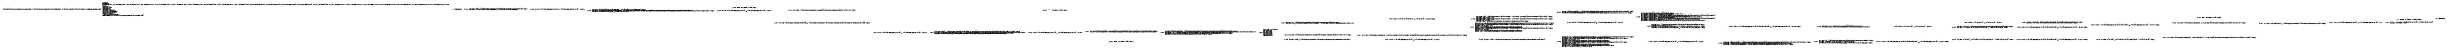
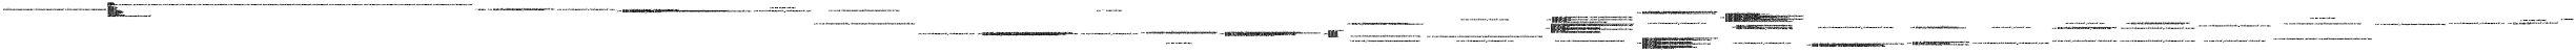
  digraph {
    rankdir=LR
    node [shape=record]
    n1 [label="{57\:\ ?|MTH_ENTER_BLOCK\l}"]
    n2 [label="{59\:\ 0x0000|0x0000: IGET  (r0 I:boolean) = (r14 I:androidx.recyclerview.widget.RecyclerView) androidx.recyclerview.widget.RecyclerView.mLayoutSuppressed boolean  (LINE:3161)\l0x0002: CONST  (r1 I:??[int, float, boolean, short, byte, char, OBJECT, ARRAY]) = (0 ??[int, float, boolean, short, byte, char, OBJECT, ARRAY]) \l}"]
    n3 [label="{60\:\ 0x0003|0x0003: IF  (r0 I:??[int, boolean, OBJECT, ARRAY, byte, short, char]) == (0 ??[int, boolean, OBJECT, ARRAY, byte, short, char])  \-\> B:62:0x0006 \l}"]
    n4 [label="{61\:\ 0x0005|RETURN\l|0x0005: RETURN  (r1 I:boolean)  (LINE:3164)\l}"]
    n5 [label="{62\:\ 0x0006|0x0006: CONST  (r0 I:??[int, float, boolean, short, byte, char, OBJECT, ARRAY]) = (0 ??[int, float, boolean, short, byte, char, OBJECT, ARRAY])  (LINE:3169)\l0x0007: IPUT  (r0 I:androidx.recyclerview.widget.RecyclerView$OnItemTouchListener), (r14 I:androidx.recyclerview.widget.RecyclerView) androidx.recyclerview.widget.RecyclerView.mInterceptingOnItemTouchListener androidx.recyclerview.widget.RecyclerView$OnItemTouchListener \l0x0009: INVOKE  (r0 I:boolean) = (r14 I:androidx.recyclerview.widget.RecyclerView), (r15 I:android.view.MotionEvent A[D('e' android.view.MotionEvent)]) type: DIRECT call: androidx.recyclerview.widget.RecyclerView.findInterceptingOnItemTouchListener(android.view.MotionEvent):boolean A[MD:(android.view.MotionEvent):boolean (m)] (LINE:3170)\l0x000d: CONST  (r2 I:??[boolean, int, float, short, byte, char]) = (1 ??[boolean, int, float, short, byte, char]) \l}"]
-   n6 [label="{58\:\ ?|MTH_EXIT_BLOCK\l}"]
+   n6 [label="{58\:\ ?|SYNTHETIC_EXIT_BLOCK\l}"]
    n7 [label="{63\:\ 0x000e|0x000e: IF  (r0 I:??[int, boolean, OBJECT, ARRAY, byte, short, char]) == (0 ??[int, boolean, OBJECT, ARRAY, byte, short, char])  \-\> B:66:0x0014 \l}"]
    n8 [label="{64\:\ 0x0010|0x0010: INVOKE  (r14 I:androidx.recyclerview.widget.RecyclerView) type: DIRECT call: androidx.recyclerview.widget.RecyclerView.cancelScroll():void A[MD:():void (m)] (LINE:3171)\l}"]
    n9 [label="{66\:\ 0x0014|0x0014: IGET  (r0 I:androidx.recyclerview.widget.RecyclerView$LayoutManager) = (r14 I:androidx.recyclerview.widget.RecyclerView) androidx.recyclerview.widget.RecyclerView.mLayout androidx.recyclerview.widget.RecyclerView$LayoutManager  (LINE:3175)\l}"]
    n10 [label="{65\:\ 0x0013|RETURN\l|0x0013: RETURN  (r2 I:boolean)  (LINE:3172)\l}"]
    n11 [label="{67\:\ 0x0016|0x0016: IF  (r0 I:??[int, boolean, OBJECT, ARRAY, byte, short, char]) != (0 ??[int, boolean, OBJECT, ARRAY, byte, short, char])  \-\> B:69:0x0019 \l}"]
    n12 [label="{68\:\ 0x0018|RETURN\l|0x0018: RETURN  (r1 I:boolean)  (LINE:3176)\l}"]
    n13 [label="{69\:\ 0x0019|0x0019: INVOKE  (r0 I:boolean) = (r0 I:androidx.recyclerview.widget.RecyclerView$LayoutManager) type: VIRTUAL call: androidx.recyclerview.widget.RecyclerView.LayoutManager.canScrollHorizontally():boolean A[MD:():boolean (m)] (LINE:3179)\l0x001d: IGET  (r3 I:androidx.recyclerview.widget.RecyclerView$LayoutManager) = (r14 I:androidx.recyclerview.widget.RecyclerView) androidx.recyclerview.widget.RecyclerView.mLayout androidx.recyclerview.widget.RecyclerView$LayoutManager  (LINE:3180)\l0x001f: INVOKE  (r3 I:boolean) = (r3 I:androidx.recyclerview.widget.RecyclerView$LayoutManager) type: VIRTUAL call: androidx.recyclerview.widget.RecyclerView.LayoutManager.canScrollVertically():boolean A[MD:():boolean (m)]\l0x0023: IGET  (r4 I:android.view.VelocityTracker) = (r14 I:androidx.recyclerview.widget.RecyclerView) androidx.recyclerview.widget.RecyclerView.mVelocityTracker android.view.VelocityTracker  (LINE:3182)\l}"]
    n14 [label="{70\:\ 0x0025|0x0025: IF  (r4 I:??[int, boolean, OBJECT, ARRAY, byte, short, char]) != (0 ??[int, boolean, OBJECT, ARRAY, byte, short, char])  \-\> B:72:0x002d \l}"]
    n15 [label="{71\:\ 0x0027|0x0027: INVOKE  (r4 I:android.view.VelocityTracker) =  type: STATIC call: android.view.VelocityTracker.obtain():android.view.VelocityTracker A[MD:():android.view.VelocityTracker (c)] (LINE:3183)\l0x002b: IPUT  (r4 I:android.view.VelocityTracker), (r14 I:androidx.recyclerview.widget.RecyclerView) androidx.recyclerview.widget.RecyclerView.mVelocityTracker android.view.VelocityTracker \l}"]
    n16 [label="{72\:\ 0x002d|0x002d: IGET  (r4 I:android.view.VelocityTracker) = (r14 I:androidx.recyclerview.widget.RecyclerView) androidx.recyclerview.widget.RecyclerView.mVelocityTracker android.view.VelocityTracker  (LINE:3185)\l0x002f: INVOKE  (r4 I:android.view.VelocityTracker), (r15 I:android.view.MotionEvent A[D('e' android.view.MotionEvent)]) type: VIRTUAL call: android.view.VelocityTracker.addMovement(android.view.MotionEvent):void A[MD:(android.view.MotionEvent):void (c)]\l0x0032: INVOKE  (r4 I:int) = (r15 I:android.view.MotionEvent A[D('e' android.view.MotionEvent)]) type: VIRTUAL call: android.view.MotionEvent.getActionMasked():int A[MD:():int (c)] (LINE:3187)\l0x0036: INVOKE  (r5 I:int) = (r15 I:android.view.MotionEvent A[D('e' android.view.MotionEvent)]) type: VIRTUAL call: android.view.MotionEvent.getActionIndex():int A[MD:():int (c)] (LINE:3188)\l0x003a: CONST  (r6 I:??[int, float, short, byte, char]) = (1056964608(0x3f000000, float:0.5) ??[int, float, short, byte, char])  (LINE:3190)\l}"]
    n17 [label="{73\:\ 0x003c|0x003c: SWITCH  (r4 I:?? A[D('action' int)])\l case 0: goto B:97:0x00cf\l case 1: goto B:96:0x00c6\l case 2: goto B:78:0x0067\l case 3: goto B:77:0x0062\l case 4: goto B:109:0x3114\l case 5: goto B:76:0x0046\l case 6: goto B:75:0x0041\l default: goto B:109:0x0114 \l}"]
    n18 [label="{75\:\ 0x0041|0x0041: INVOKE  (r14 I:androidx.recyclerview.widget.RecyclerView), (r15 I:android.view.MotionEvent A[D('e' android.view.MotionEvent)]) type: DIRECT call: androidx.recyclerview.widget.RecyclerView.onPointerUp(android.view.MotionEvent):void A[MD:(android.view.MotionEvent):void (m)] (LINE:3253)\l}"]
    n19 [label="{76\:\ 0x0046|0x0046: INVOKE  (r7 I:int) = (r15 I:android.view.MotionEvent A[D('e' android.view.MotionEvent)]), (r5 I:int A[D('actionIndex' int)]) type: VIRTUAL call: android.view.MotionEvent.getPointerId(int):int A[MD:(int):int (c)] (LINE:3219)\l0x004a: IPUT  (r7 I:int), (r14 I:androidx.recyclerview.widget.RecyclerView) androidx.recyclerview.widget.RecyclerView.mScrollPointerId int \l0x004c: INVOKE  (r7 I:float) = (r15 I:android.view.MotionEvent A[D('e' android.view.MotionEvent)]), (r5 I:int A[D('actionIndex' int)]) type: VIRTUAL call: android.view.MotionEvent.getX(int):float A[MD:(int):float (c)] (LINE:3220)\l0x0050: ARITH  (r7 I:float) = (r7 I:float) + (r6 I:float) \l0x0051: CAST (r7 I:int) = (int) (r7 I:float) \l0x0052: IPUT  (r7 I:int), (r14 I:androidx.recyclerview.widget.RecyclerView) androidx.recyclerview.widget.RecyclerView.mLastTouchX int \l0x0054: IPUT  (r7 I:int), (r14 I:androidx.recyclerview.widget.RecyclerView) androidx.recyclerview.widget.RecyclerView.mInitialTouchX int \l0x0056: INVOKE  (r7 I:float) = (r15 I:android.view.MotionEvent A[D('e' android.view.MotionEvent)]), (r5 I:int A[D('actionIndex' int)]) type: VIRTUAL call: android.view.MotionEvent.getY(int):float A[MD:(int):float (c)] (LINE:3221)\l0x005a: ARITH  (r7 I:float) = (r7 I:float) + (r6 I:float) \l0x005b: CAST (r6 I:int) = (int) (r7 I:float) \l0x005c: IPUT  (r6 I:int), (r14 I:androidx.recyclerview.widget.RecyclerView) androidx.recyclerview.widget.RecyclerView.mLastTouchY int \l0x005e: IPUT  (r6 I:int), (r14 I:androidx.recyclerview.widget.RecyclerView) androidx.recyclerview.widget.RecyclerView.mInitialTouchY int \l}"]
    n20 [label="{77\:\ 0x0062|0x0062: INVOKE  (r14 I:androidx.recyclerview.widget.RecyclerView) type: DIRECT call: androidx.recyclerview.widget.RecyclerView.cancelScroll():void A[MD:():void (m)] (LINE:3262)\l}"]
    n21 [label="{78\:\ 0x0067|0x0067: IGET  (r7 I:int) = (r14 I:androidx.recyclerview.widget.RecyclerView) androidx.recyclerview.widget.RecyclerView.mScrollPointerId int  (LINE:3225)\l0x0069: INVOKE  (r7 I:int) = (r15 I:android.view.MotionEvent A[D('e' android.view.MotionEvent)]), (r7 I:int) type: VIRTUAL call: android.view.MotionEvent.findPointerIndex(int):int A[MD:(int):int (c)]\l}"]
    n22 [label="{96\:\ 0x00c6|0x00c6: IGET  (r6 I:android.view.VelocityTracker) = (r14 I:androidx.recyclerview.widget.RecyclerView) androidx.recyclerview.widget.RecyclerView.mVelocityTracker android.view.VelocityTracker  (LINE:3257)\l0x00c8: INVOKE  (r6 I:android.view.VelocityTracker) type: VIRTUAL call: android.view.VelocityTracker.clear():void A[MD:():void (c)]\l0x00cb: INVOKE  (r14 I:androidx.recyclerview.widget.RecyclerView), (r1 I:int) type: VIRTUAL call: androidx.recyclerview.widget.RecyclerView.stopNestedScroll(int):void A[MD:(int):void (m)] (LINE:3258)\l}"]
    n23 [label="{97\:\ 0x00cf|0x00cf: IGET  (r7 I:boolean) = (r14 I:androidx.recyclerview.widget.RecyclerView) androidx.recyclerview.widget.RecyclerView.mIgnoreMotionEventTillDown boolean  (LINE:3192)\l}"]
    n24 [label="{109\:\ 0x0114|0x0114: IGET  (r6 I:int A[D('nestedScrollAxis' int)]) = (r14 I:androidx.recyclerview.widget.RecyclerView) androidx.recyclerview.widget.RecyclerView.mScrollState int  (LINE:3265)\l}"]
    n25 [label="{79\:\ 0x006d|0x006d: IF  (r7 I:??[int, byte, short, char] A[D('index' int)]) \>= (0 ??[int, byte, short, char])  \-\> B:82:0x008d  (LINE:3226)\l}"]
    n26 [label="{98\:\ 0x00d1|0x00d1: IF  (r7 I:??[int, boolean, OBJECT, ARRAY, byte, short, char]) == (0 ??[int, boolean, OBJECT, ARRAY, byte, short, char])  \-\> B:100:0x00d5 \l}"]
    n27 [label="{110\:\ 0x0116|0x0116: IF  (r6 I:??[int, boolean, OBJECT, ARRAY, byte, short, char]) != (r2 I:??[int, boolean, OBJECT, ARRAY, byte, short, char])  \-\> B:113:? \l}"]
    n28 [label="{80\:\ 0x006f|0x006f: NEW_INSTANCE  (r2 I:java.lang.StringBuilder) =  java.lang.StringBuilder  (LINE:3227)\l0x0071: INVOKE  (r2 I:java.lang.StringBuilder) type: DIRECT call: java.lang.StringBuilder.\<init\>():void A[MD:():void (c)]\l0x0074: CONST_STR  (r6 I:java.lang.String) =  \"Error processing scroll; pointer index for id \" \l0x0076: INVOKE  (r2 I:java.lang.StringBuilder), (r6 I:java.lang.String) type: VIRTUAL call: java.lang.StringBuilder.append(java.lang.String):java.lang.StringBuilder A[MD:(java.lang.String):java.lang.StringBuilder (c)]\l0x0079: IGET  (r6 I:int) = (r14 I:androidx.recyclerview.widget.RecyclerView) androidx.recyclerview.widget.RecyclerView.mScrollPointerId int \l0x007b: INVOKE  (r2 I:java.lang.StringBuilder), (r6 I:int) type: VIRTUAL call: java.lang.StringBuilder.append(int):java.lang.StringBuilder A[MD:(int):java.lang.StringBuilder (c)]\l0x007e: CONST_STR  (r6 I:java.lang.String) =  \" not found. Did any MotionEvents get skipped?\" \l0x0080: INVOKE  (r2 I:java.lang.StringBuilder), (r6 I:java.lang.String) type: VIRTUAL call: java.lang.StringBuilder.append(java.lang.String):java.lang.StringBuilder A[MD:(java.lang.String):java.lang.StringBuilder (c)]\l0x0083: INVOKE  (r2 I:java.lang.String) = (r2 I:java.lang.StringBuilder) type: VIRTUAL call: java.lang.StringBuilder.toString():java.lang.String A[MD:():java.lang.String (c)]\l0x0087: CONST_STR  (r6 I:java.lang.String) =  \"RecyclerView\" \l0x0089: INVOKE  (r6 I:java.lang.String), (r2 I:java.lang.String) type: STATIC call: android.util.Log.e(java.lang.String, java.lang.String):int A[MD:(java.lang.String, java.lang.String):int (c)]\l}"]
    n29 [label="{82\:\ 0x008d|0x008d: INVOKE  (r8 I:float) = (r15 I:android.view.MotionEvent A[D('e' android.view.MotionEvent)]), (r7 I:int A[D('index' int)]) type: VIRTUAL call: android.view.MotionEvent.getX(int):float A[MD:(int):float (c)] (LINE:3232)\l0x0091: ARITH  (r8 I:float) = (r8 I:float) + (r6 I:float) \l0x0092: CAST (r8 I:int) = (int) (r8 I:float) \l0x0093: INVOKE  (r9 I:float) = (r15 I:android.view.MotionEvent A[D('e' android.view.MotionEvent)]), (r7 I:int A[D('index' int)]) type: VIRTUAL call: android.view.MotionEvent.getY(int):float A[MD:(int):float (c)] (LINE:3233)\l0x0097: ARITH  (r9 I:float) = (r9 I:float) + (r6 I:float) \l0x0098: CAST (r6 I:int) = (int) (r9 I:float) \l0x0099: IGET  (r9 I:int) = (r14 I:androidx.recyclerview.widget.RecyclerView) androidx.recyclerview.widget.RecyclerView.mScrollState int  (LINE:3234)\l}"]
    n30 [label="{81\:\ 0x008c|RETURN\l|0x008c: RETURN  (r1 I:boolean)  (LINE:3229)\l}"]
    n31 [label="{83\:\ 0x009b|0x009b: IF  (r9 I:??[int, boolean, OBJECT, ARRAY, byte, short, char]) == (r2 I:??[int, boolean, OBJECT, ARRAY, byte, short, char])  \-\> B:109:0x0114 \l}"]
    n32 [label="{84\:\ 0x009d|0x009d: IGET  (r9 I:int) = (r14 I:androidx.recyclerview.widget.RecyclerView) androidx.recyclerview.widget.RecyclerView.mInitialTouchX int  (LINE:3235)\l0x009f: ARITH  (r9 I:int) = (r8 I:int A[D('x' int)]) \- (r9 I:int) \l0x00a1: IGET  (r10 I:int) = (r14 I:androidx.recyclerview.widget.RecyclerView) androidx.recyclerview.widget.RecyclerView.mInitialTouchY int  (LINE:3236)\l0x00a3: ARITH  (r10 I:int) = (r6 I:int A[D('y' int)]) \- (r10 I:int) \l0x00a5: CONST  (r11 I:??[int, float, boolean, short, byte, char, OBJECT, ARRAY]) = (0 ??[int, float, boolean, short, byte, char, OBJECT, ARRAY])  (LINE:3237)\l}"]
    n33 [label="{85\:\ 0x00a6|0x00a6: IF  (r0 I:??[int, boolean, OBJECT, ARRAY, byte, short, char] A[D('canScrollHorizontally' boolean)]) == (0 ??[int, boolean, OBJECT, ARRAY, byte, short, char])  \-\> B:89:0x00b3  (LINE:3238)\l}"]
    n34 [label="{86\:\ 0x00a8|0x00a8: INVOKE  (r12 I:int) = (r9 I:int A[D('dx' int)]) type: STATIC call: java.lang.Math.abs(int):int A[MD:(int):int (c)]\l0x00ac: IGET  (r13 I:int) = (r14 I:androidx.recyclerview.widget.RecyclerView) androidx.recyclerview.widget.RecyclerView.mTouchSlop int \l}"]
    n35 [label="{89\:\ 0x00b3|0x00b3: IF  (r3 I:??[int, boolean, OBJECT, ARRAY, byte, short, char] A[D('canScrollVertically' boolean)]) == (0 ??[int, boolean, OBJECT, ARRAY, byte, short, char])  \-\> B:93:0x00c0  (LINE:3242)\l}"]
    n36 [label="{87\:\ 0x00ae|0x00ae: IF  (r12 I:??[int, byte, short, char]) \<= (r13 I:??[int, byte, short, char])  \-\> B:89:0x00b3 \l}"]
    n37 [label="{93\:\ 0x00c0|0x00c0: IF  (r11 I:??[int, boolean, OBJECT, ARRAY, byte, short, char] A[D('startScroll' boolean)]) == (0 ??[int, boolean, OBJECT, ARRAY, byte, short, char])  \-\> B:109:0x0114  (LINE:3246)\l}"]
    n38 [label="{88\:\ 0x00b0|0x00b0: IPUT  (r8 I:int A[D('x' int)]), (r14 I:androidx.recyclerview.widget.RecyclerView) androidx.recyclerview.widget.RecyclerView.mLastTouchX int  (LINE:3239)\l0x00b2: CONST  (r11 I:??[boolean, int, float, short, byte, char] A[D('startScroll' boolean)]) = (1 ??[boolean, int, float, short, byte, char])  (LINE:3240)\l}"]
    n39 [label="{94\:\ 0x00c2|0x00c2: INVOKE  (r14 I:androidx.recyclerview.widget.RecyclerView), (r2 I:int) type: VIRTUAL call: androidx.recyclerview.widget.RecyclerView.setScrollState(int):void A[MD:(int):void (m)] (LINE:3247)\l}"]
    n40 [label="{91\:\ 0x00bb|0x00bb: IF  (r12 I:??[int, byte, short, char]) \<= (r13 I:??[int, byte, short, char])  \-\> B:93:0x00c0 \l}"]
    n41 [label="{92\:\ 0x00bd|0x00bd: IPUT  (r6 I:int A[D('y' int)]), (r14 I:androidx.recyclerview.widget.RecyclerView) androidx.recyclerview.widget.RecyclerView.mLastTouchY int  (LINE:3243)\l0x00bf: CONST  (r11 I:??[boolean, int, float, short, byte, char] A[D('startScroll' boolean)]) = (1 ??[boolean, int, float, short, byte, char])  (LINE:3244)\l}"]
    n42 [label="{99\:\ 0x00d3|0x00d3: IPUT  (r1 I:boolean), (r14 I:androidx.recyclerview.widget.RecyclerView) androidx.recyclerview.widget.RecyclerView.mIgnoreMotionEventTillDown boolean  (LINE:3193)\l}"]
    n43 [label="{100\:\ 0x00d5|0x00d5: INVOKE  (r7 I:int) = (r15 I:android.view.MotionEvent A[D('e' android.view.MotionEvent)]), (r1 I:int) type: VIRTUAL call: android.view.MotionEvent.getPointerId(int):int A[MD:(int):int (c)] (LINE:3195)\l0x00d9: IPUT  (r7 I:int), (r14 I:androidx.recyclerview.widget.RecyclerView) androidx.recyclerview.widget.RecyclerView.mScrollPointerId int \l0x00db: INVOKE  (r7 I:float) = (r15 I:android.view.MotionEvent A[D('e' android.view.MotionEvent)]) type: VIRTUAL call: android.view.MotionEvent.getX():float A[MD:():float (c)] (LINE:3196)\l0x00df: ARITH  (r7 I:float) = (r7 I:float) + (r6 I:float) \l0x00e0: CAST (r7 I:int) = (int) (r7 I:float) \l0x00e1: IPUT  (r7 I:int), (r14 I:androidx.recyclerview.widget.RecyclerView) androidx.recyclerview.widget.RecyclerView.mLastTouchX int \l0x00e3: IPUT  (r7 I:int), (r14 I:androidx.recyclerview.widget.RecyclerView) androidx.recyclerview.widget.RecyclerView.mInitialTouchX int \l0x00e5: INVOKE  (r7 I:float) = (r15 I:android.view.MotionEvent A[D('e' android.view.MotionEvent)]) type: VIRTUAL call: android.view.MotionEvent.getY():float A[MD:():float (c)] (LINE:3197)\l0x00e9: ARITH  (r7 I:float) = (r7 I:float) + (r6 I:float) \l0x00ea: CAST (r6 I:int) = (int) (r7 I:float) \l0x00eb: IPUT  (r6 I:int), (r14 I:androidx.recyclerview.widget.RecyclerView) androidx.recyclerview.widget.RecyclerView.mLastTouchY int \l0x00ed: IPUT  (r6 I:int), (r14 I:androidx.recyclerview.widget.RecyclerView) androidx.recyclerview.widget.RecyclerView.mInitialTouchY int \l0x00ef: IGET  (r6 I:int) = (r14 I:androidx.recyclerview.widget.RecyclerView) androidx.recyclerview.widget.RecyclerView.mScrollState int  (LINE:3199)\l0x00f1: CONST  (r7 I:??[int, float, short, byte, char]) = (2 ??[int, float, short, byte, char]) \l}"]
    n44 [label="{101\:\ 0x00f2|0x00f2: IF  (r6 I:??[int, boolean, OBJECT, ARRAY, byte, short, char]) != (r7 I:??[int, boolean, OBJECT, ARRAY, byte, short, char])  \-\> B:103:0x0101 \l}"]
    n45 [label="{102\:\ 0x00f4|0x00f4: INVOKE  (r6 I:android.view.ViewParent) = (r14 I:androidx.recyclerview.widget.RecyclerView) type: VIRTUAL call: androidx.recyclerview.widget.RecyclerView.getParent():android.view.ViewParent A[MD:():android.view.ViewParent (s)] (LINE:3200)\l0x00f8: INVOKE  (r6 I:android.view.ViewParent), (r2 I:boolean) type: INTERFACE call: android.view.ViewParent.requestDisallowInterceptTouchEvent(boolean):void A[MD:(boolean):void (c)]\l0x00fb: INVOKE  (r14 I:androidx.recyclerview.widget.RecyclerView), (r2 I:int) type: VIRTUAL call: androidx.recyclerview.widget.RecyclerView.setScrollState(int):void A[MD:(int):void (m)] (LINE:3201)\l0x00fe: INVOKE  (r14 I:androidx.recyclerview.widget.RecyclerView), (r2 I:int) type: VIRTUAL call: androidx.recyclerview.widget.RecyclerView.stopNestedScroll(int):void A[MD:(int):void (m)] (LINE:3202)\l}"]
    n46 [label="{103\:\ 0x0101|0x0101: IGET  (r6 I:int[]) = (r14 I:androidx.recyclerview.widget.RecyclerView) androidx.recyclerview.widget.RecyclerView.mNestedOffsets int[]  (LINE:3206)\l0x0103: APUT  (r6 I:??[int, float][]), (r2 I:??[int, short, byte, char]), (r1 I:??[int, float, short, byte, char]) \l0x0105: APUT  (r6 I:??[int, float][]), (r1 I:??[int, short, byte, char]), (r1 I:??[int, float, short, byte, char]) \l0x0107: CONST  (r6 I:??[int, float, boolean, short, byte, char, OBJECT, ARRAY]) = (0 ??[int, float, boolean, short, byte, char, OBJECT, ARRAY])  (LINE:3208)\l}"]
    n47 [label="{104\:\ 0x0108|0x0108: IF  (r0 I:??[int, boolean, OBJECT, ARRAY, byte, short, char] A[D('canScrollHorizontally' boolean)]) == (0 ??[int, boolean, OBJECT, ARRAY, byte, short, char])  \-\> B:106:0x010c  (LINE:3209)\l}"]
    n48 [label="{105\:\ 0x010a|0x010a: ARITH  (r6 I:??[int, boolean]) = (r6 I:??[int, boolean, short, byte, char] A[D('nestedScrollAxis' int)]) \| (1 ??[boolean, int, float, short, byte, char])  (LINE:3210)\l}"]
    n49 [label="{106\:\ 0x010c|0x010c: IF  (r3 I:??[int, boolean, OBJECT, ARRAY, byte, short, char] A[D('canScrollVertically' boolean)]) == (0 ??[int, boolean, OBJECT, ARRAY, byte, short, char])  \-\> B:108:0x0110  (LINE:3212)\l}"]
    n50 [label="{107\:\ 0x010e|0x010e: ARITH  (r6 I:??[int, boolean]) = (r6 I:??[int, boolean, short, byte, char] A[D('nestedScrollAxis' int)]) \| (2 ??[int, float, short, byte, char])  (LINE:3213)\l}"]
    n51 [label="{108\:\ 0x0110|0x0110: INVOKE  (r14 I:androidx.recyclerview.widget.RecyclerView), (r6 I:int A[D('nestedScrollAxis' int)]), (r1 I:int) type: VIRTUAL call: androidx.recyclerview.widget.RecyclerView.startNestedScroll(int, int):boolean A[MD:(int, int):boolean (m)] (LINE:3215)\l}"]
    n52 [label="{111\:\ 0x0118|RETURN\lORIG_RETURN\l|0x0118: CONST  (r1 I:??[boolean, int, float, short, byte, char]) = (1 ??[boolean, int, float, short, byte, char]) \l0x0119: RETURN  (r1 I:boolean) \l}"]
    n53 [label="{113\:\ ?|SYNTHETIC\lRETURN\l|0x0119: RETURN  (r1 I:boolean) A[SYNTHETIC]\l}"]
    n54 [label="{public boolean androidx.recyclerview.widget.RecyclerView.onInterceptTouchEvent((r14 'this' I:androidx.recyclerview.widget.RecyclerView A[IMMUTABLE_TYPE, THIS]), (r15 I:android.view.MotionEvent A[D('e' android.view.MotionEvent), IMMUTABLE_TYPE, METHOD_ARGUMENT]))  | DONT_RENAME\lUSE_LINES_HINTS\lCROSS_EDGE: B:65:0x0013 \-\> B:58:?, CROSS_EDGE: B:68:0x0018 \-\> B:58:?, CROSS_EDGE: B:112:0x0119 \-\> B:58:?, CROSS_EDGE: B:110:0x0116 \-\> B:112:0x0119, CROSS_EDGE: B:76:0x0046 \-\> B:109:0x0114, CROSS_EDGE: B:77:0x0062 \-\> B:109:0x0114, CROSS_EDGE: B:81:0x008c \-\> B:58:?, CROSS_EDGE: B:94:0x00c2 \-\> B:109:0x0114, CROSS_EDGE: B:93:0x00c0 \-\> B:109:0x0114, CROSS_EDGE: B:91:0x00bb \-\> B:93:0x00c0, CROSS_EDGE: B:89:0x00b3 \-\> B:93:0x00c0, CROSS_EDGE: B:87:0x00ae \-\> B:89:0x00b3, CROSS_EDGE: B:85:0x00a6 \-\> B:89:0x00b3, CROSS_EDGE: B:83:0x009b \-\> B:109:0x0114, CROSS_EDGE: B:96:0x00c6 \-\> B:109:0x0114, CROSS_EDGE: B:108:0x0110 \-\> B:109:0x0114, CROSS_EDGE: B:106:0x010c \-\> B:108:0x0110, CROSS_EDGE: B:104:0x0108 \-\> B:106:0x010c, CROSS_EDGE: B:101:0x00f2 \-\> B:103:0x0101, CROSS_EDGE: B:98:0x00d1 \-\> B:100:0x00d5, CROSS_EDGE: B:73:0x003c \-\> B:109:0x0114, CROSS_EDGE: B:70:0x0025 \-\> B:72:0x002d\lINLINE_NOT_NEEDED\lDebug Info:\l  0x0099\-0x00c5: r6 'y' I\l  0x006d\-0x00c5: r7 'index' I\l  0x0093\-0x00c5: r8 'x' I\l  0x00a1\-0x00c5: r9 'dx' I\l  0x00a5\-0x00c5: r10 'dy' I\l  0x00a6\-0x00c5: r11 'startScroll' Z\l  0x0108\-0x0114: r6 'nestedScrollAxis' I\l  0x001d\-0x012b: r0 'canScrollHorizontally' Z\l  0x0023\-0x012b: r3 'canScrollVertically' Z\l  0x0036\-0x012b: r4 'action' I\l  0x003a\-0x012b: r5 'actionIndex' I\l  \-1 \-0x012b: r15 'e' Landroid\/view\/MotionEvent;\lMETHOD_OVERRIDE: [ClspMth\{android.view.ViewGroup.onInterceptTouchEvent(android.view.MotionEvent):boolean\}]\l}"]
    n1 -> n2
    n2 -> n3
    n3 -> n4 [style=dashed]
    n3 -> n5
    n4 -> n6
    n5 -> n7
    n7 -> n8 [style=dashed]
    n7 -> n9
    n8 -> n10
    n9 -> n11
    n10 -> n6
    n11 -> n12 [style=dashed]
    n11 -> n13
    n12 -> n6
    n13 -> n14
    n14 -> n15 [style=dashed]
    n14 -> n16
    n15 -> n16 [style=dashed]
    n16 -> n17
    n17 -> n18
    n17 -> n19
    n17 -> n20
    n17 -> n21
    n17 -> n22
    n17 -> n23
    n17 -> n24
    n18 -> n24
    n19 -> n24
    n21 -> n25
    n22 -> n24
    n23 -> n26
    n24 -> n27
    n25 -> n28 [style=dashed]
    n25 -> n29
    n26 -> n42 [style=dashed]
    n26 -> n43
    n27 -> n52 [style=dashed]
    n27 -> n53
    n28 -> n30
    n29 -> n31
    n30 -> n6 [style=dashed]
    n30 -> n24
    n31 -> n24
    n31 -> n32 [style=dashed]
    n32 -> n33
    n33 -> n34 [style=dashed]
    n33 -> n35
    n34 -> n36
    n35 -> n37
    n36 -> n35
    n36 -> n38 [style=dashed]
    n37 -> n24
    n37 -> n39 [style=dashed]
    n38 -> n35
    n39 -> n24
    n40 -> n37
    n40 -> n41 [style=dashed]
    n41 -> n37
    n42 -> n43
    n43 -> n44
    n44 -> n45 [style=dashed]
    n44 -> n46
    n45 -> n46
    n46 -> n47
    n47 -> n48 [style=dashed]
    n47 -> n49
    n48 -> n49
    n49 -> n50 [style=dashed]
    n49 -> n51
    n50 -> n51
    n51 -> n24
    n52 -> n6
    n53 -> n6
    n54 -> n1
  }
